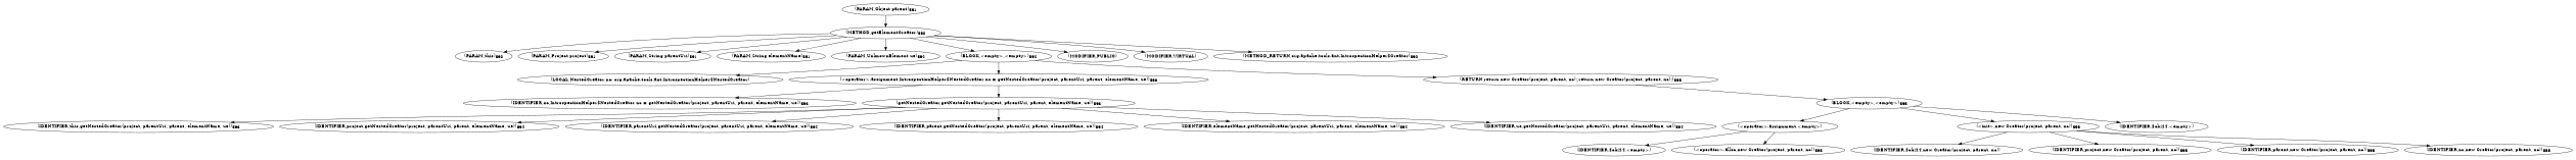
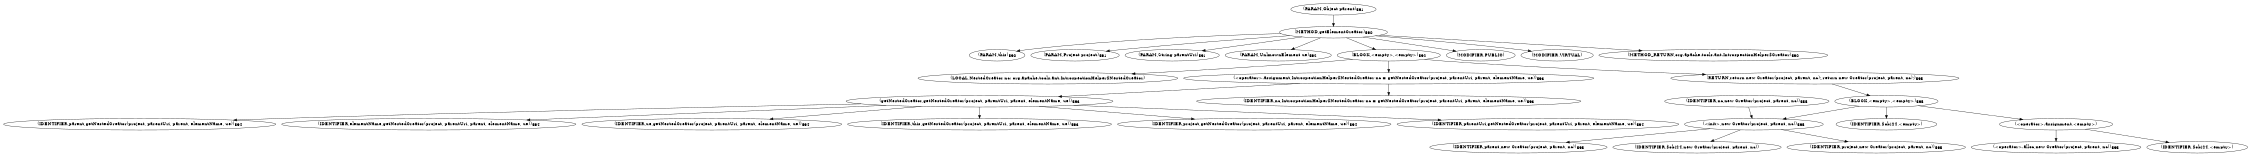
  digraph {
    n1 [label=<(METHOD,getElementCreator)<SUB>590</SUB>>]
    n2 [label=<(PARAM,this)<SUB>590</SUB>>]
    n3 [label=<(PARAM,Project project)<SUB>591</SUB>>]
    n4 [label=<(PARAM,String parentUri)<SUB>591</SUB>>]
-   n5 [label=<(PARAM,String elementName)<SUB>591</SUB>>]
    n6 [label=<(PARAM,UnknownElement ue)<SUB>592</SUB>>]
    n7 [label=<(BLOCK,&lt;empty&gt;,&lt;empty&gt;)<SUB>592</SUB>>]
    n8 [label=<(MODIFIER,PUBLIC)>]
    n9 [label=<(MODIFIER,VIRTUAL)>]
    n10 [label=<(METHOD_RETURN,org.apache.tools.ant.IntrospectionHelper$Creator)<SUB>590</SUB>>]
    n11 [label=<(PARAM,Object parent)<SUB>591</SUB>>]
    n12 [label=<(LOCAL,NestedCreator nc: org.apache.tools.ant.IntrospectionHelper$NestedCreator)>]
    n13 [label=<(&lt;operator&gt;.assignment,IntrospectionHelper$NestedCreator nc = getNestedCreator(project, parentUri, parent, elementName, ue))<SUB>593</SUB>>]
    n14 [label=<(RETURN,return new Creator(project, parent, nc);,return new Creator(project, parent, nc);)<SUB>595</SUB>>]
    n15 [label=<(IDENTIFIER,nc,IntrospectionHelper$NestedCreator nc = getNestedCreator(project, parentUri, parent, elementName, ue))<SUB>593</SUB>>]
    n16 [label=<(getNestedCreator,getNestedCreator(project, parentUri, parent, elementName, ue))<SUB>593</SUB>>]
    n17 [label=<(BLOCK,&lt;empty&gt;,&lt;empty&gt;)<SUB>595</SUB>>]
    n18 [label=<(IDENTIFIER,this,getNestedCreator(project, parentUri, parent, elementName, ue))<SUB>593</SUB>>]
    n19 [label=<(IDENTIFIER,project,getNestedCreator(project, parentUri, parent, elementName, ue))<SUB>594</SUB>>]
    n20 [label=<(IDENTIFIER,parentUri,getNestedCreator(project, parentUri, parent, elementName, ue))<SUB>594</SUB>>]
    n21 [label=<(IDENTIFIER,parent,getNestedCreator(project, parentUri, parent, elementName, ue))<SUB>594</SUB>>]
    n22 [label=<(IDENTIFIER,elementName,getNestedCreator(project, parentUri, parent, elementName, ue))<SUB>594</SUB>>]
    n23 [label=<(IDENTIFIER,ue,getNestedCreator(project, parentUri, parent, elementName, ue))<SUB>594</SUB>>]
    n24 [label=<(&lt;operator&gt;.assignment,&lt;empty&gt;)>]
    n25 [label=<(&lt;init&gt;,new Creator(project, parent, nc))<SUB>595</SUB>>]
    n26 [label=<(IDENTIFIER,$obj24,&lt;empty&gt;)>]
    n27 [label=<(IDENTIFIER,$obj24,&lt;empty&gt;)>]
    n28 [label=<(&lt;operator&gt;.alloc,new Creator(project, parent, nc))<SUB>595</SUB>>]
    n29 [label=<(IDENTIFIER,$obj24,new Creator(project, parent, nc))>]
    n30 [label=<(IDENTIFIER,project,new Creator(project, parent, nc))<SUB>595</SUB>>]
    n31 [label=<(IDENTIFIER,parent,new Creator(project, parent, nc))<SUB>595</SUB>>]
    n32 [label=<(IDENTIFIER,nc,new Creator(project, parent, nc))<SUB>555</SUB>>]
    n1 -> n2
    n1 -> n3
    n1 -> n4
-   n1 -> n5
    n1 -> n6
    n1 -> n7
    n1 -> n8
    n1 -> n9
    n1 -> n10
    n7 -> n12
    n7 -> n13
    n7 -> n14
    n11 -> n1
    n13 -> n15
    n13 -> n16
    n14 -> n17
    n16 -> n18
    n16 -> n19
    n16 -> n20
    n16 -> n21
    n16 -> n22
    n16 -> n23
    n17 -> n24
    n17 -> n25
    n17 -> n26
    n24 -> n27
    n24 -> n28
    n25 -> n29
    n25 -> n30
    n25 -> n31
-   n25 -> n32
+   n32 -> n25
  }
